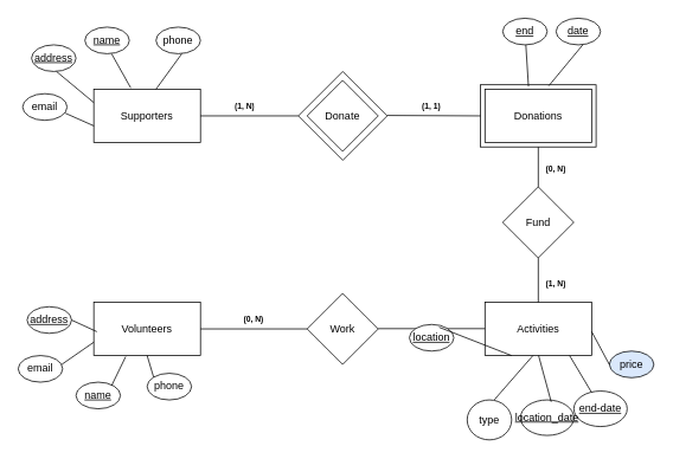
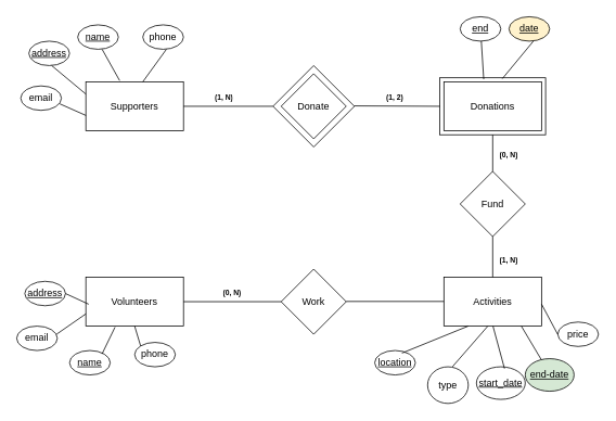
  <mxCell id="0" />
  <mxCell id="1" parent="0" />
  <mxCell id="2" value="" style="rhombus;whiteSpace=wrap;html=1;" vertex="1" parent="1"><mxGeometry x="335" y="80" width="100" height="100" as="geometry" /></mxCell>
  <mxCell id="3" value="" style="rounded=0;whiteSpace=wrap;html=1;" vertex="1" parent="1"><mxGeometry x="540" y="95" width="130" height="70" as="geometry" /></mxCell>
  <mxCell id="4" value="Supporters" style="rounded=0;whiteSpace=wrap;html=1;" vertex="1" parent="1"><mxGeometry x="105" y="100" width="120" height="60" as="geometry" /></mxCell>
  <mxCell id="5" value="Donations" style="rounded=0;whiteSpace=wrap;html=1;perimeterSpacing=5;fillStyle=auto;container=0;" vertex="1" parent="1"><mxGeometry x="545" y="100" width="120" height="60" as="geometry" /></mxCell>
  <mxCell id="6" value="Activities" style="rounded=0;whiteSpace=wrap;html=1;" vertex="1" parent="1"><mxGeometry x="545" y="340" width="120" height="60" as="geometry" /></mxCell>
  <mxCell id="7" value="Volunteers" style="rounded=0;whiteSpace=wrap;html=1;" vertex="1" parent="1"><mxGeometry x="105" y="340" width="120" height="60" as="geometry" /></mxCell>
  <mxCell id="8" value="Donate" style="rhombus;whiteSpace=wrap;html=1;" vertex="1" parent="1"><mxGeometry x="345" y="90" width="80" height="80" as="geometry" /></mxCell>
  <mxCell id="9" value="Fund" style="rhombus;whiteSpace=wrap;html=1;" vertex="1" parent="1"><mxGeometry x="565" y="210" width="80" height="80" as="geometry" /></mxCell>
  <mxCell id="10" value="Work" style="rhombus;whiteSpace=wrap;html=1;" vertex="1" parent="1"><mxGeometry x="345" y="330" width="80" height="80" as="geometry" /></mxCell>
  <mxCell id="11" value="" style="endArrow=none;html=1;rounded=0;entryX=0;entryY=0.5;entryDx=0;entryDy=0;" edge="1" parent="1" target="2"><mxGeometry width="50" height="50" relative="1" as="geometry"><mxPoint x="225" y="130" as="sourcePoint" /><mxPoint x="375" y="170" as="targetPoint" /><Array as="points" /></mxGeometry></mxCell>
  <mxCell id="12" value="" style="endArrow=none;html=1;rounded=0;entryX=0;entryY=0.5;entryDx=0;entryDy=0;" edge="1" parent="1" target="5"><mxGeometry width="50" height="50" relative="1" as="geometry"><mxPoint x="435" y="129.5" as="sourcePoint" /><mxPoint x="535" y="130" as="targetPoint" /><Array as="points" /></mxGeometry></mxCell>
  <mxCell id="13" value="" style="endArrow=none;html=1;rounded=0;exitX=0.5;exitY=0;exitDx=0;exitDy=0;" edge="1" parent="1" target="10"><mxGeometry width="50" height="50" relative="1" as="geometry"><mxPoint x="225" y="370" as="sourcePoint" /><mxPoint x="225" y="320" as="targetPoint" /></mxGeometry></mxCell>
  <mxCell id="14" value="" style="endArrow=none;html=1;rounded=0;exitX=0.5;exitY=0;exitDx=0;exitDy=0;" edge="1" parent="1"><mxGeometry width="50" height="50" relative="1" as="geometry"><mxPoint x="425" y="369.71" as="sourcePoint" /><mxPoint x="545" y="369.71" as="targetPoint" /></mxGeometry></mxCell>
  <mxCell id="15" value="" style="endArrow=none;html=1;rounded=0;exitX=0.5;exitY=0;exitDx=0;exitDy=0;" edge="1" parent="1" target="6"><mxGeometry width="50" height="50" relative="1" as="geometry"><mxPoint x="605" y="290" as="sourcePoint" /><mxPoint x="725" y="290" as="targetPoint" /></mxGeometry></mxCell>
  <mxCell id="16" value="" style="endArrow=none;html=1;rounded=0;" edge="1" parent="1" target="9"><mxGeometry width="50" height="50" relative="1" as="geometry"><mxPoint x="605" y="165" as="sourcePoint" /><mxPoint x="604.71" y="205" as="targetPoint" /></mxGeometry></mxCell>
  <mxCell id="17" value="name" style="ellipse;whiteSpace=wrap;html=1;fontStyle=4" vertex="1" parent="1"><mxGeometry x="95" y="30" width="50" height="30" as="geometry" /></mxCell>
  <mxCell id="18" value="phone" style="ellipse;whiteSpace=wrap;html=1;fontStyle=0" vertex="1" parent="1"><mxGeometry x="175" y="30" width="50" height="30" as="geometry" /></mxCell>
  <mxCell id="19" value="end" style="ellipse;whiteSpace=wrap;html=1;fontStyle=4" vertex="1" parent="1"><mxGeometry x="565" y="20" width="50" height="30" as="geometry" /></mxCell>
- <mxCell id="20" value="date" style="ellipse;whiteSpace=wrap;html=1;fontStyle=4" vertex="1" parent="1"><mxGeometry x="625" y="20" width="50" height="30" as="geometry" /></mxCell>
- <mxCell id="21" value="location" style="ellipse;whiteSpace=wrap;html=1;fontStyle=4" vertex="1" parent="1"><mxGeometry x="460" y="365" width="50" height="30" as="geometry" /></mxCell>
+ <mxCell id="20" value="date" style="ellipse;whiteSpace=wrap;html=1;fontStyle=4;fillColor=#fff2cc;" vertex="1" parent="1"><mxGeometry x="625" y="20" width="50" height="30" as="geometry" /></mxCell>
+ <mxCell id="21" value="location" style="ellipse;whiteSpace=wrap;html=1;fontStyle=4" vertex="1" parent="1"><mxGeometry x="460" y="430" width="50" height="30" as="geometry" /></mxCell>
  <mxCell id="22" value="type" style="ellipse;whiteSpace=wrap;html=1;" vertex="1" parent="1"><mxGeometry x="525" y="450" width="50" height="45" as="geometry" /></mxCell>
- <mxCell id="23" value="end-date" style="ellipse;whiteSpace=wrap;html=1;fontStyle=4" vertex="1" parent="1"><mxGeometry x="645" y="440" width="60" height="40" as="geometry" /></mxCell>
- <mxCell id="24" value="price" style="ellipse;whiteSpace=wrap;html=1;fillColor=#dae8fc;" vertex="1" parent="1"><mxGeometry x="685" y="395" width="50" height="30" as="geometry" /></mxCell>
+ <mxCell id="23" value="end-date" style="ellipse;whiteSpace=wrap;html=1;fontStyle=4;fillColor=#d5e8d4;" vertex="1" parent="1"><mxGeometry x="645" y="440" width="60" height="40" as="geometry" /></mxCell>
+ <mxCell id="24" value="price" style="ellipse;whiteSpace=wrap;html=1;" vertex="1" parent="1"><mxGeometry x="685" y="395" width="50" height="30" as="geometry" /></mxCell>
  <mxCell id="25" value="name" style="ellipse;whiteSpace=wrap;html=1;fontStyle=4" vertex="1" parent="1"><mxGeometry x="85" y="430" width="50" height="30" as="geometry" /></mxCell>
  <mxCell id="26" value="phone" style="ellipse;whiteSpace=wrap;html=1;fontStyle=0" vertex="1" parent="1"><mxGeometry x="165" y="420" width="50" height="30" as="geometry" /></mxCell>
  <mxCell id="27" value="" style="endArrow=none;html=1;rounded=0;exitX=0.346;exitY=-0.026;exitDx=0;exitDy=0;exitPerimeter=0;" edge="1" parent="1" source="4"><mxGeometry width="50" height="50" relative="1" as="geometry"><mxPoint x="75" y="110" as="sourcePoint" /><mxPoint x="125" y="60" as="targetPoint" /></mxGeometry></mxCell>
  <mxCell id="28" value="" style="endArrow=none;html=1;rounded=0;exitX=0.583;exitY=0;exitDx=0;exitDy=0;exitPerimeter=0;" edge="1" parent="1" source="4"><mxGeometry width="50" height="50" relative="1" as="geometry"><mxPoint x="225" y="102" as="sourcePoint" /><mxPoint x="204" y="60" as="targetPoint" /></mxGeometry></mxCell>
  <mxCell id="29" value="" style="endArrow=none;html=1;rounded=0;exitX=0.415;exitY=0.024;exitDx=0;exitDy=0;exitPerimeter=0;" edge="1" parent="1" source="3"><mxGeometry width="50" height="50" relative="1" as="geometry"><mxPoint x="585" y="92" as="sourcePoint" /><mxPoint x="591" y="50" as="targetPoint" /></mxGeometry></mxCell>
  <mxCell id="30" value="" style="endArrow=none;html=1;rounded=0;exitX=0.591;exitY=0.016;exitDx=0;exitDy=0;exitPerimeter=0;" edge="1" parent="1" source="3"><mxGeometry width="50" height="50" relative="1" as="geometry"><mxPoint x="645" y="90" as="sourcePoint" /><mxPoint x="655" y="50" as="targetPoint" /></mxGeometry></mxCell>
  <mxCell id="31" value="" style="endArrow=none;html=1;rounded=0;exitX=0.67;exitY=0.105;exitDx=0;exitDy=0;exitPerimeter=0;" edge="1" parent="1" source="21"><mxGeometry width="50" height="50" relative="1" as="geometry"><mxPoint x="505.001" y="435.337" as="sourcePoint" /><mxPoint x="574.88" y="400" as="targetPoint" /></mxGeometry></mxCell>
  <mxCell id="32" value="" style="endArrow=none;html=1;rounded=0;exitX=0.613;exitY=-0.006;exitDx=0;exitDy=0;exitPerimeter=0;" edge="1" parent="1" source="22"><mxGeometry width="50" height="50" relative="1" as="geometry"><mxPoint x="564.998" y="441.532" as="sourcePoint" /><mxPoint x="598.99" y="400" as="targetPoint" /></mxGeometry></mxCell>
  <mxCell id="33" value="" style="endArrow=none;html=1;rounded=0;exitX=0.329;exitY=0.031;exitDx=0;exitDy=0;exitPerimeter=0;" edge="1" parent="1" source="23"><mxGeometry width="50" height="50" relative="1" as="geometry"><mxPoint x="659.83" y="437.29" as="sourcePoint" /><mxPoint x="640.16" y="400" as="targetPoint" /></mxGeometry></mxCell>
  <mxCell id="34" value="" style="endArrow=none;html=1;rounded=0;exitX=0.077;exitY=0.243;exitDx=0;exitDy=0;exitPerimeter=0;" edge="1" parent="1"><mxGeometry width="50" height="50" relative="1" as="geometry"><mxPoint x="684.82" y="410" as="sourcePoint" /><mxPoint x="665" y="373" as="targetPoint" /></mxGeometry></mxCell>
  <mxCell id="35" value="" style="endArrow=none;html=1;rounded=0;entryX=0.299;entryY=1.021;entryDx=0;entryDy=0;entryPerimeter=0;" edge="1" parent="1" target="7"><mxGeometry width="50" height="50" relative="1" as="geometry"><mxPoint x="125" y="434" as="sourcePoint" /><mxPoint x="177" y="400" as="targetPoint" /></mxGeometry></mxCell>
  <mxCell id="36" value="" style="endArrow=none;html=1;rounded=0;entryX=0.299;entryY=1.021;entryDx=0;entryDy=0;entryPerimeter=0;exitX=0;exitY=0;exitDx=0;exitDy=0;" edge="1" parent="1" source="26"><mxGeometry width="50" height="50" relative="1" as="geometry"><mxPoint x="149" y="433" as="sourcePoint" /><mxPoint x="165" y="400" as="targetPoint" /></mxGeometry></mxCell>
  <mxCell id="37" value="&lt;b&gt;(1, N)&lt;/b&gt;" style="text;html=1;strokeColor=none;fillColor=none;align=center;verticalAlign=middle;whiteSpace=wrap;overflow=hidden;fontSize=9;" vertex="1" parent="1"><mxGeometry x="235" y="110" width="80" height="20" as="geometry" /></mxCell>
- <mxCell id="38" value="&lt;b&gt;(1, 1)&lt;/b&gt;" style="text;html=1;strokeColor=none;fillColor=none;align=center;verticalAlign=middle;whiteSpace=wrap;overflow=hidden;fontSize=9;" vertex="1" parent="1"><mxGeometry x="445" y="110" width="80" height="20" as="geometry" /></mxCell>
+ <mxCell id="38" value="&lt;b&gt;(1, 2)&lt;/b&gt;" style="text;html=1;strokeColor=none;fillColor=none;align=center;verticalAlign=middle;whiteSpace=wrap;overflow=hidden;fontSize=9;" vertex="1" parent="1"><mxGeometry x="445" y="110" width="80" height="20" as="geometry" /></mxCell>
  <mxCell id="39" value="&lt;b&gt;(0, N)&lt;/b&gt;" style="text;html=1;strokeColor=none;fillColor=none;align=center;verticalAlign=middle;whiteSpace=wrap;overflow=hidden;fontSize=9;" vertex="1" parent="1"><mxGeometry x="585" y="180" width="80" height="20" as="geometry" /></mxCell>
  <mxCell id="40" value="&lt;b&gt;(1, N)&lt;/b&gt;" style="text;html=1;strokeColor=none;fillColor=none;align=center;verticalAlign=middle;whiteSpace=wrap;overflow=hidden;fontSize=9;" vertex="1" parent="1"><mxGeometry x="585" y="310" width="80" height="20" as="geometry" /></mxCell>
  <mxCell id="41" value="&lt;b&gt;(0, N)&lt;/b&gt;" style="text;html=1;strokeColor=none;fillColor=none;align=center;verticalAlign=middle;whiteSpace=wrap;overflow=hidden;fontSize=9;" vertex="1" parent="1"><mxGeometry x="245" y="350" width="80" height="20" as="geometry" /></mxCell>
  <mxCell id="42" value="address" style="ellipse;whiteSpace=wrap;html=1;fontStyle=4" vertex="1" parent="1"><mxGeometry x="35" y="50" width="50" height="30" as="geometry" /></mxCell>
  <mxCell id="43" value="email" style="ellipse;whiteSpace=wrap;html=1;" vertex="1" parent="1"><mxGeometry x="25" y="105" width="50" height="30" as="geometry" /></mxCell>
  <mxCell id="44" value="" style="endArrow=none;html=1;rounded=0;exitX=0;exitY=0.25;exitDx=0;exitDy=0;" edge="1" parent="1" source="4"><mxGeometry width="50" height="50" relative="1" as="geometry"><mxPoint x="85" y="118" as="sourcePoint" /><mxPoint x="63" y="80" as="targetPoint" /></mxGeometry></mxCell>
  <mxCell id="45" value="" style="endArrow=none;html=1;rounded=0;exitX=0.001;exitY=0.688;exitDx=0;exitDy=0;exitPerimeter=0;" edge="1" parent="1" source="4"><mxGeometry width="50" height="50" relative="1" as="geometry"><mxPoint x="95" y="165" as="sourcePoint" /><mxPoint x="73" y="127" as="targetPoint" /></mxGeometry></mxCell>
  <mxCell id="46" value="address" style="ellipse;whiteSpace=wrap;html=1;fontStyle=4" vertex="1" parent="1"><mxGeometry x="30" y="345" width="50" height="30" as="geometry" /></mxCell>
  <mxCell id="47" value="email" style="ellipse;whiteSpace=wrap;html=1;" vertex="1" parent="1"><mxGeometry x="20" y="400" width="50" height="30" as="geometry" /></mxCell>
  <mxCell id="48" value="" style="endArrow=none;html=1;rounded=0;entryX=0;entryY=0.75;entryDx=0;entryDy=0;" edge="1" parent="1" target="7"><mxGeometry width="50" height="50" relative="1" as="geometry"><mxPoint x="69" y="410" as="sourcePoint" /><mxPoint x="85" y="377" as="targetPoint" /></mxGeometry></mxCell>
  <mxCell id="49" value="" style="endArrow=none;html=1;rounded=0;entryX=0.029;entryY=0.552;entryDx=0;entryDy=0;entryPerimeter=0;exitX=1;exitY=0.5;exitDx=0;exitDy=0;" edge="1" parent="1" source="46" target="7"><mxGeometry width="50" height="50" relative="1" as="geometry"><mxPoint x="80" y="355" as="sourcePoint" /><mxPoint x="116" y="330" as="targetPoint" /></mxGeometry></mxCell>
- <mxCell id="50" value="location_date" style="ellipse;whiteSpace=wrap;html=1;fontStyle=4" vertex="1" parent="1"><mxGeometry x="585" y="450" width="60" height="40" as="geometry" /></mxCell>
+ <mxCell id="50" value="start_date" style="ellipse;whiteSpace=wrap;html=1;fontStyle=4" vertex="1" parent="1"><mxGeometry x="585" y="450" width="60" height="40" as="geometry" /></mxCell>
  <mxCell id="51" value="" style="endArrow=none;html=1;rounded=0;exitX=0.575;exitY=0.055;exitDx=0;exitDy=0;exitPerimeter=0;" edge="1" parent="1" source="50"><mxGeometry width="50" height="50" relative="1" as="geometry"><mxPoint x="625" y="437.29" as="sourcePoint" /><mxPoint x="605.33" y="400" as="targetPoint" /></mxGeometry></mxCell>
